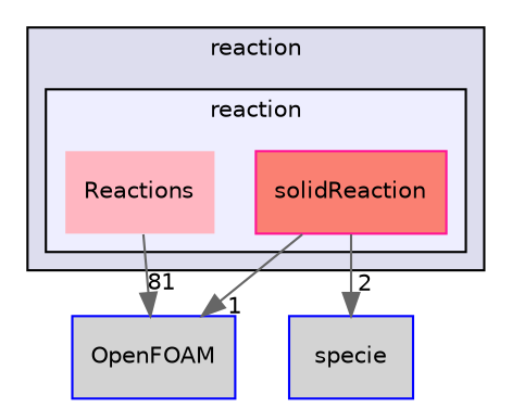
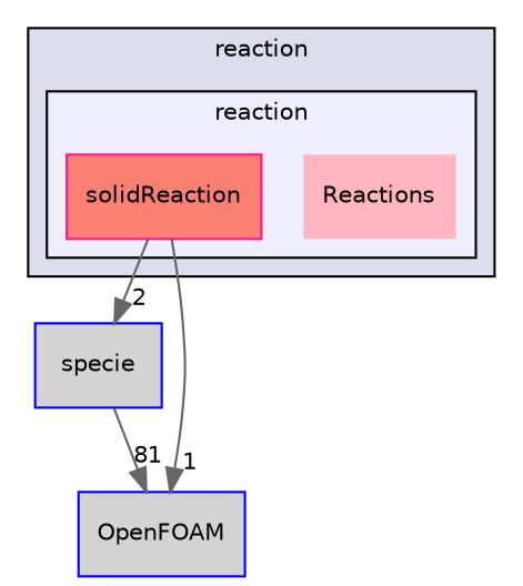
  digraph {
    compound=true
    node [color=blue fillcolor=lightgrey fontname=Helvetica fontsize=10 shape=box style=filled]
    edge [color=gray40 labeldistance=1.5 labelfontname=Helvetica labelfontsize=10]
    n1 [fillcolor=lightpink label=Reactions shape=plaintext]
    n2 [color=deeppink fillcolor=salmon label=solidReaction]
    n3 [label=specie]
    n4 [label=OpenFOAM]
    subgraph cluster_1 {
      bgcolor="#ddddee"
      fontname=Helvetica
      fontsize=10
      label=reaction
      pencolor=black
      subgraph cluster_2 {
        bgcolor="#eeeeff"
        fontname=Helvetica
        fontsize=10
        label=reaction
        pencolor=black
        n1
        n2
      }
    }
    n2 -> n3 [headlabel=2]
    n2 -> n4 [headlabel=1]
-   n1 -> n4 [headlabel=81]
+   n3 -> n4 [headlabel=81]
  }
